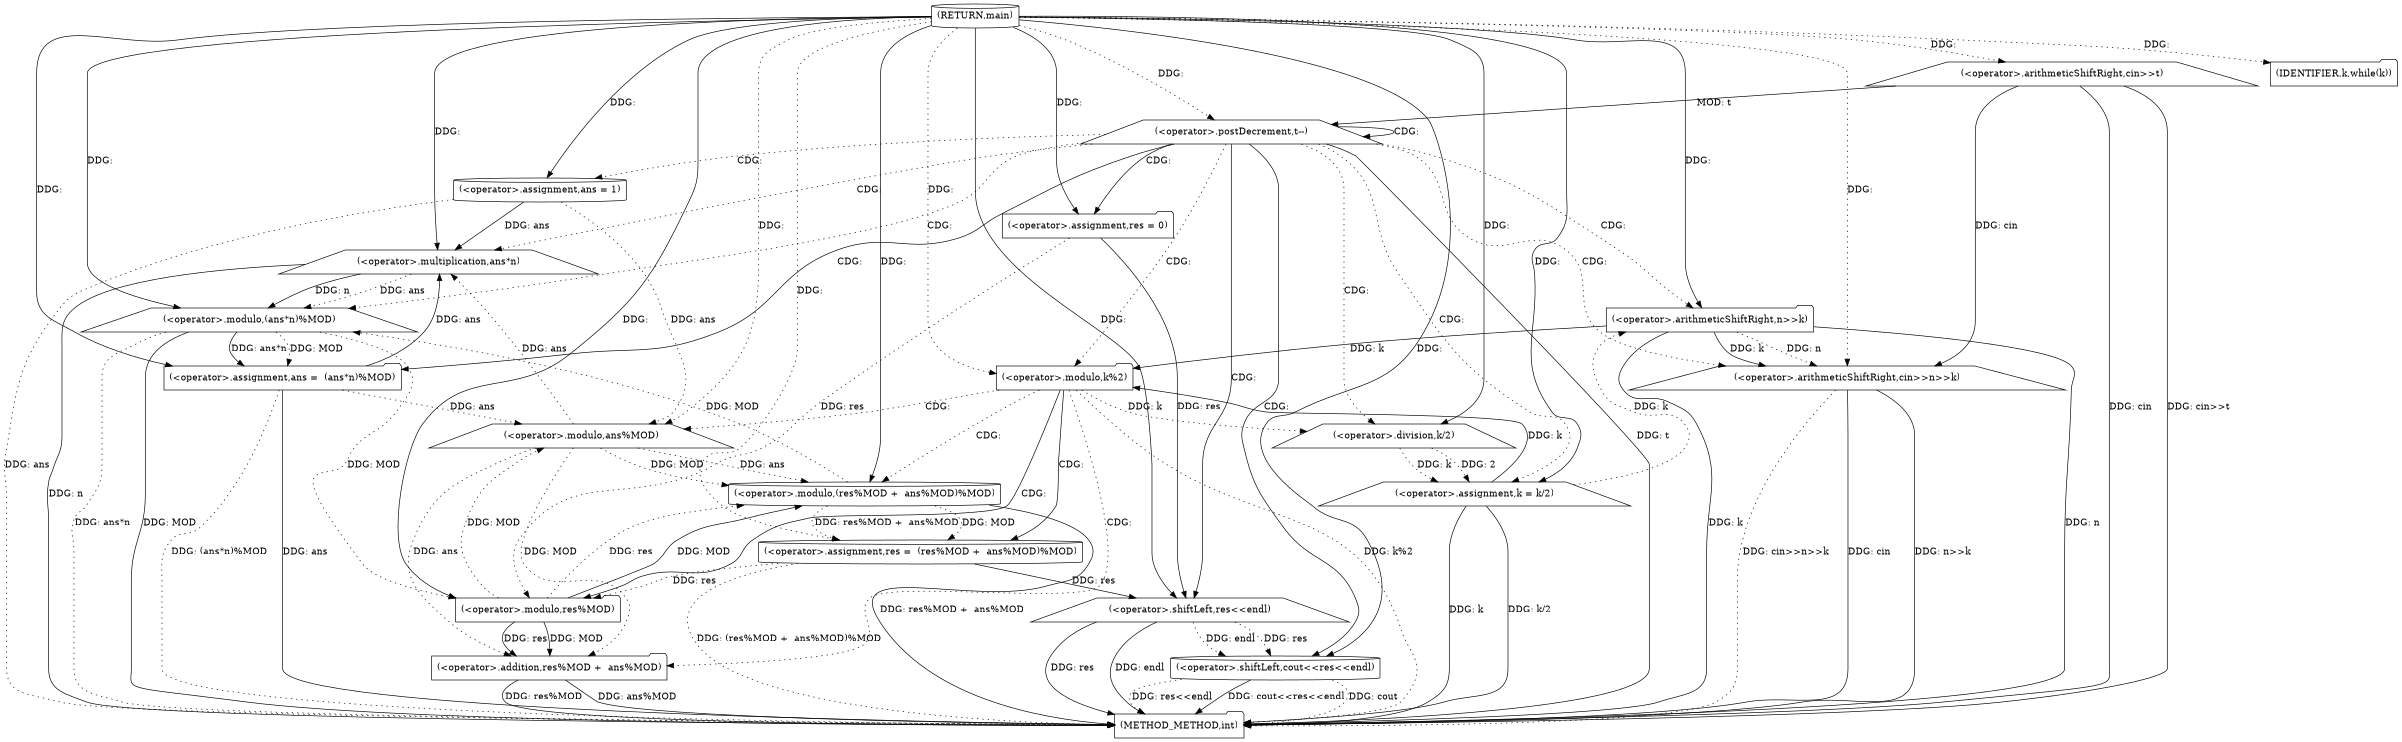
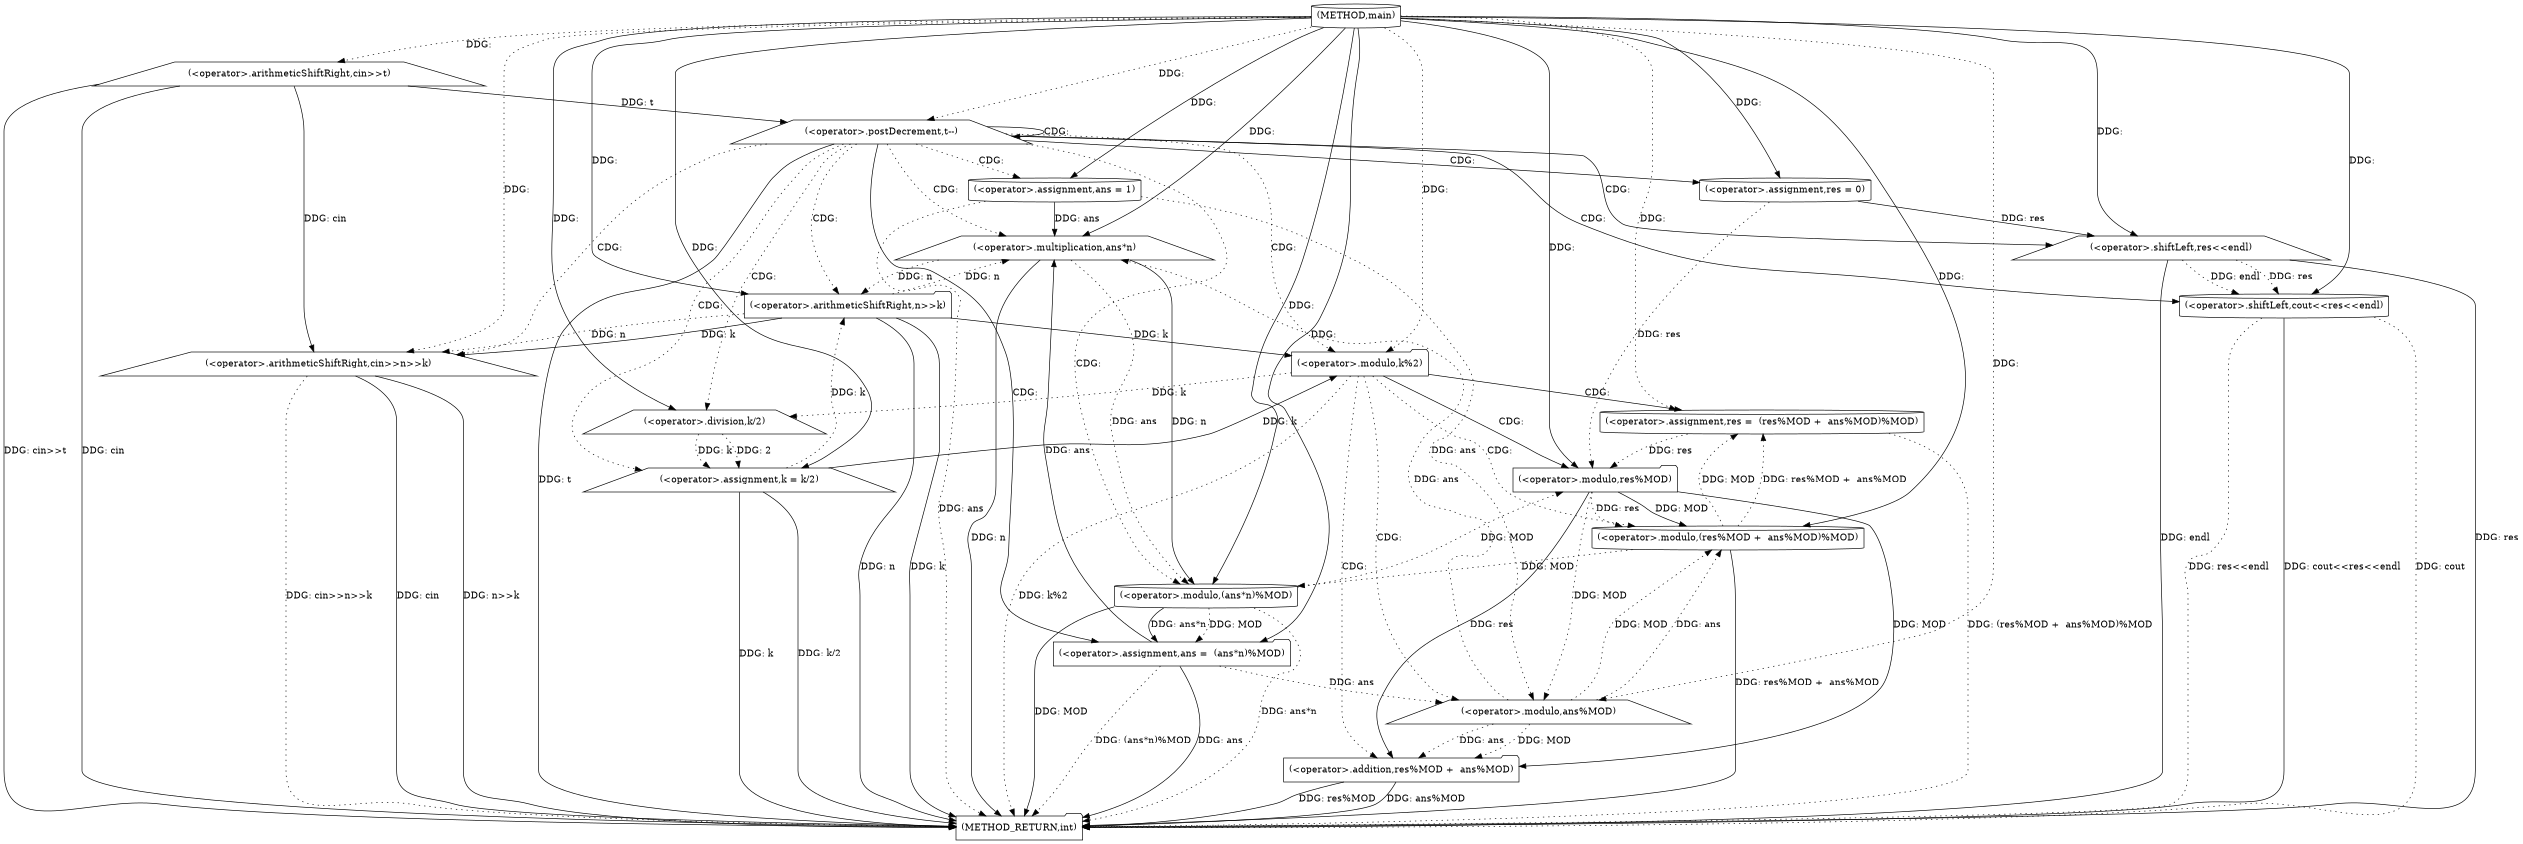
  digraph {
    node [shape=trapezium]
    edge [style=dotted]
-   n1 [label="(RETURN,main)" shape=cylinder]
+   n1 [label="(METHOD,main)" shape=cylinder]
    n2 [label="(<operator>.arithmeticShiftRight,cin>>t)"]
    n3 [label="(<operator>.postDecrement,t--)"]
    n4 [label="(<operator>.arithmeticShiftRight,cin>>n>>k)"]
    n5 [label="(<operator>.assignment,ans = 1)" shape=cylinder]
-   n6 [label="(<operator>.assignment,res = 0)" shape=folder]
+   n6 [label="(<operator>.assignment,res = 0)" shape=cylinder]
    n7 [label="(<operator>.shiftLeft,cout<<res<<endl)" shape=cylinder]
-   n8 [label="(IDENTIFIER,k,while(k))" shape=folder]
    n9 [label="(<operator>.arithmeticShiftRight,n>>k)" shape=folder]
    n10 [label="(<operator>.assignment,ans =  (ans*n)%MOD)" shape=folder]
    n11 [label="(<operator>.assignment,k = k/2)"]
    n12 [label="(<operator>.shiftLeft,res<<endl)"]
    n13 [label="(<operator>.modulo,k%2)" shape=folder]
    n14 [label="(<operator>.assignment,res =  (res%MOD +  ans%MOD)%MOD)" shape=cylinder]
-   n15 [label="(<operator>.modulo,(ans*n)%MOD)"]
+   n15 [label="(<operator>.modulo,(ans*n)%MOD)" shape=cylinder]
    n16 [label="(<operator>.division,k/2)"]
    n17 [label="(<operator>.multiplication,ans*n)"]
    n18 [label="(<operator>.modulo,(res%MOD +  ans%MOD)%MOD)" shape=cylinder]
    n19 [label="(<operator>.modulo,res%MOD)" shape=folder]
    n20 [label="(<operator>.modulo,ans%MOD)"]
-   n21 [label="(METHOD_METHOD,int)" shape=folder]
+   n21 [label="(METHOD_RETURN,int)" shape=folder]
    n22 [label="(<operator>.addition,res%MOD +  ans%MOD)" shape=folder]
    n1 -> n2 [label="DDG: "]
    n1 -> n3 [label="DDG: "]
    n1 -> n4 [label="DDG: "]
    n1 -> n5 [label="DDG: " style=solid]
    n1 -> n6 [label="DDG: " style=solid]
    n1 -> n7 [label="DDG: " style=solid]
-   n1 -> n8 [label="DDG: "]
    n1 -> n9 [label="DDG: " style=solid]
    n1 -> n10 [label="DDG: " style=solid]
    n1 -> n11 [label="DDG: " style=solid]
    n1 -> n12 [label="DDG: " style=solid]
    n1 -> n13 [label="DDG: "]
    n1 -> n14 [label="DDG: "]
    n1 -> n15 [label="DDG: " style=solid]
    n1 -> n16 [label="DDG: " style=solid]
    n1 -> n17 [label="DDG: " style=solid]
    n1 -> n18 [label="DDG: " style=solid]
    n1 -> n19 [label="DDG: " style=solid]
    n1 -> n20 [label="DDG: "]
-   n2 -> n3 [label="MOD: t" style=solid]
+   n2 -> n3 [label="DDG: t" style=solid]
    n2 -> n4 [label="DDG: cin" style=solid]
    n2 -> n21 [label="DDG: cin" style=solid]
    n2 -> n21 [label="DDG: cin>>t" style=solid]
    n3 -> n3 [label="CDG: " style=solid]
    n3 -> n4 [label="CDG: "]
    n3 -> n5 [label="CDG: "]
    n3 -> n6 [label="CDG: " style=solid]
    n3 -> n7 [label="CDG: " style=solid]
    n3 -> n9 [label="CDG: "]
    n3 -> n10 [label="CDG: " style=solid]
    n3 -> n11 [label="CDG: "]
    n3 -> n12 [label="CDG: " style=solid]
    n3 -> n13 [label="CDG: "]
    n3 -> n15 [label="CDG: "]
    n3 -> n16 [label="CDG: "]
    n3 -> n17 [label="CDG: "]
    n3 -> n21 [label="DDG: t" style=solid]
    n4 -> n21 [label="DDG: cin" style=solid]
    n4 -> n21 [label="DDG: n>>k" style=solid]
    n4 -> n21 [label="DDG: cin>>n>>k"]
    n5 -> n17 [label="DDG: ans" style=solid]
    n5 -> n20 [label="DDG: ans"]
    n5 -> n21 [label="DDG: ans"]
    n6 -> n12 [label="DDG: res" style=solid]
    n6 -> n19 [label="DDG: res"]
    n7 -> n21 [label="DDG: res<<endl"]
    n7 -> n21 [label="DDG: cout<<res<<endl" style=solid]
    n7 -> n21 [label="DDG: cout"]
    n9 -> n4 [label="DDG: k" style=solid]
    n9 -> n4 [label="DDG: n"]
    n9 -> n13 [label="DDG: k" style=solid]
+   n9 -> n17 [label="DDG: n"]
    n9 -> n21 [label="DDG: n" style=solid]
    n9 -> n21 [label="DDG: k" style=solid]
    n10 -> n17 [label="DDG: ans" style=solid]
    n10 -> n20 [label="DDG: ans"]
    n10 -> n21 [label="DDG: ans" style=solid]
    n10 -> n21 [label="DDG: (ans*n)%MOD"]
    n11 -> n9 [label="DDG: k"]
    n11 -> n13 [label="DDG: k" style=solid]
    n11 -> n21 [label="DDG: k" style=solid]
    n11 -> n21 [label="DDG: k/2" style=solid]
    n12 -> n7 [label="DDG: endl"]
    n12 -> n7 [label="DDG: res"]
    n12 -> n21 [label="DDG: res" style=solid]
    n12 -> n21 [label="DDG: endl" style=solid]
    n13 -> n14 [label="CDG: " style=solid]
    n13 -> n16 [label="DDG: k"]
    n13 -> n18 [label="CDG: "]
    n13 -> n19 [label="CDG: " style=solid]
    n13 -> n20 [label="CDG: "]
    n13 -> n21 [label="DDG: k%2"]
    n13 -> n22 [label="CDG: "]
-   n14 -> n12 [label="DDG: res" style=solid]
    n14 -> n19 [label="DDG: res"]
    n14 -> n21 [label="DDG: (res%MOD +  ans%MOD)%MOD"]
    n15 -> n10 [label="DDG: ans*n" style=solid]
    n15 -> n10 [label="DDG: MOD"]
    n15 -> n19 [label="DDG: MOD"]
    n15 -> n21 [label="DDG: ans*n"]
    n15 -> n21 [label="DDG: MOD" style=solid]
    n16 -> n11 [label="DDG: k"]
    n16 -> n11 [label="DDG: 2"]
+   n17 -> n9 [label="DDG: n"]
    n17 -> n15 [label="DDG: n" style=solid]
    n17 -> n15 [label="DDG: ans"]
    n17 -> n21 [label="DDG: n" style=solid]
    n18 -> n14 [label="DDG: res%MOD +  ans%MOD"]
    n18 -> n14 [label="DDG: MOD"]
    n18 -> n15 [label="DDG: MOD"]
    n18 -> n21 [label="DDG: res%MOD +  ans%MOD" style=solid]
    n19 -> n18 [label="DDG: res"]
    n19 -> n18 [label="DDG: MOD" style=solid]
    n19 -> n20 [label="DDG: MOD"]
    n19 -> n22 [label="DDG: res" style=solid]
    n19 -> n22 [label="DDG: MOD" style=solid]
    n20 -> n17 [label="DDG: ans"]
    n20 -> n18 [label="DDG: ans"]
    n20 -> n18 [label="DDG: MOD"]
    n20 -> n22 [label="DDG: ans"]
    n20 -> n22 [label="DDG: MOD"]
    n22 -> n21 [label="DDG: res%MOD" style=solid]
    n22 -> n21 [label="DDG: ans%MOD" style=solid]
  }
